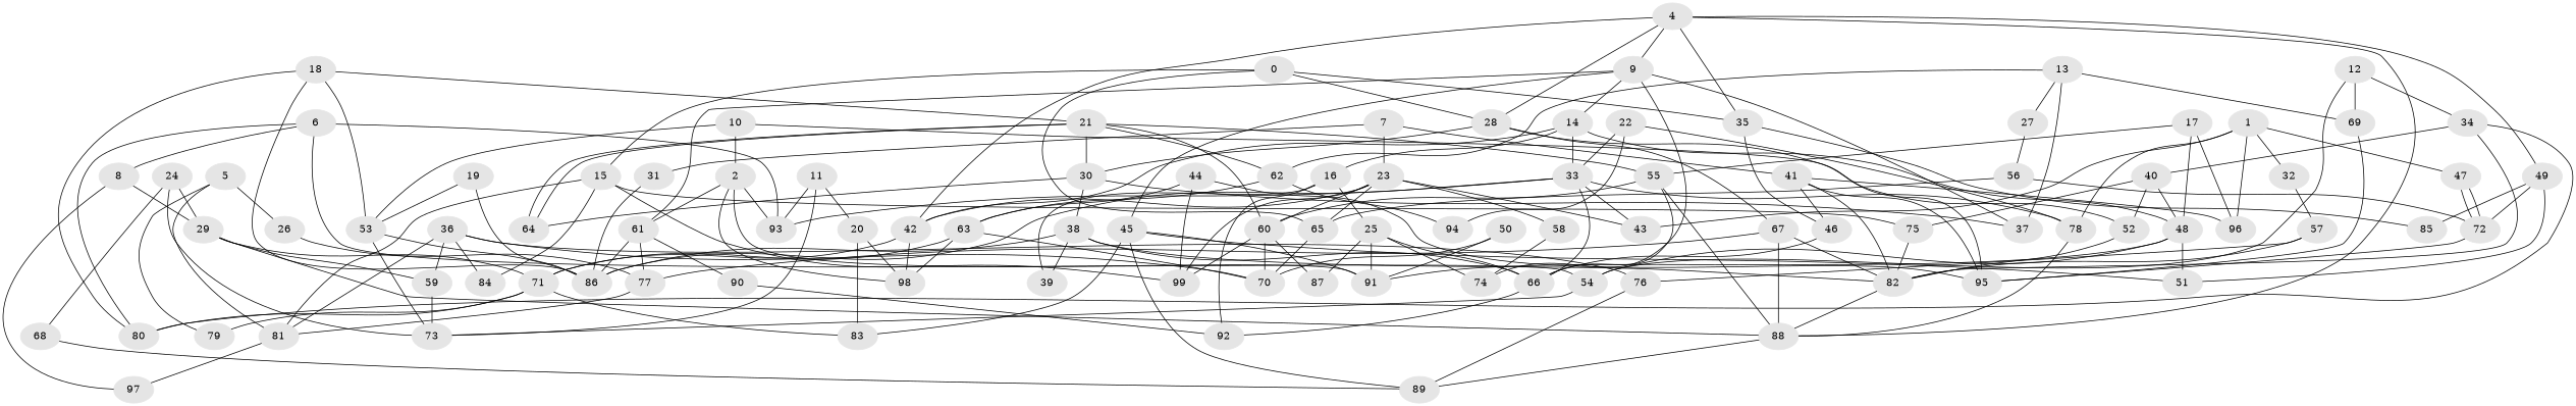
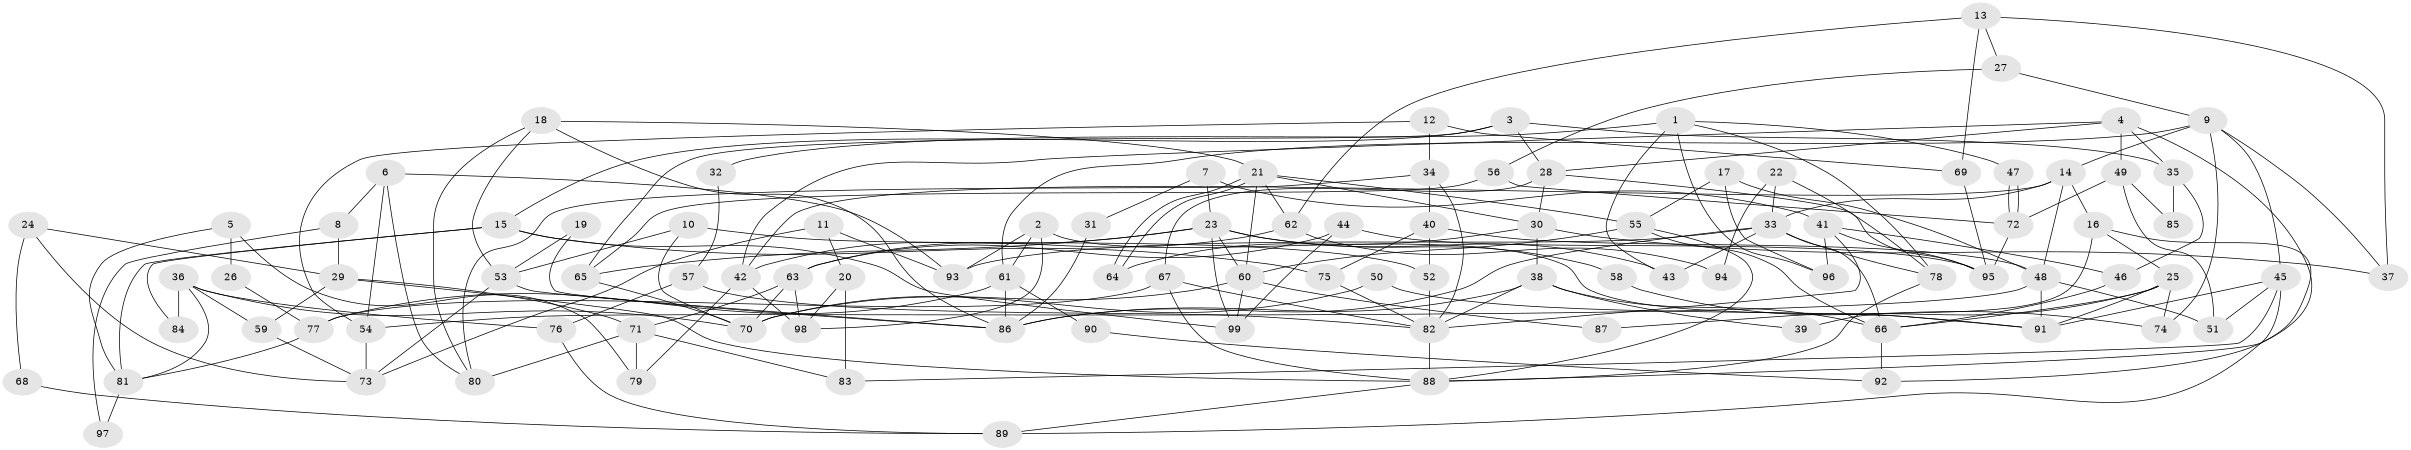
  graph {
    node [color=gray90 style=filled]
    1
    32
    43
    47
    78
    96
    57
    72
    88
    2
    61
    91
    93
    98
    86
    77
    90
-   3 [label=0]
+   3
    15
    28
    35
    65
    81
    75
    84
    99
    30
    67
    95
    46
    85
    70
    4
    9
    42
    49
    14
    37
    45
    74
    79
    51
    89
    5
    26
    97
    6
    8
    54
    80
    29
    73
    7
    23
    31
    41
    60
    58
    82
    59
    71
    16
    33
    48
    83
    10
    52
    53
    11
    20
    12
    34
    69
    40
    13
    27
    62
    56
    94
    63
    25
    39
    92
    66
    87
    17
    55
    18
    21
    64
    19
    38
    22
    24
    68
    76
    36
    44
    50
    1 -- 32
    1 -- 43
    1 -- 47
    1 -- 78
    1 -- 96
    32 -- 57
    47 -- 72
    47 -- 72
    78 -- 88
    57 -- 82
    57 -- 76
    72 -- 95
    88 -- 89
    2 -- 61
    2 -- 91
    2 -- 93
    2 -- 98
    61 -- 86
    61 -- 77
    61 -- 90
    77 -- 81
    90 -- 92
    3 -- 15
    3 -- 28
    3 -- 35
    3 -- 65
    15 -- 81
    15 -- 75
    15 -- 84
    15 -- 99
    28 -- 30
    28 -- 67
    28 -- 95
    35 -- 46
    35 -- 85
    65 -- 70
    81 -- 97
    75 -- 82
    30 -- 37
    30 -- 64
    30 -- 38
    67 -- 88
    67 -- 77
    67 -- 82
    46 -- 66
    4 -- 88
    4 -- 28
    4 -- 35
-   4 -- 9
+   27 -- 9
    4 -- 42
    4 -- 49
    9 -- 61
    9 -- 14
    9 -- 37
    9 -- 45
    9 -- 74
    42 -- 98
-   42 -- 71
+   42 -- 79
    49 -- 72
    49 -- 85
    49 -- 51
    14 -- 42
    14 -- 16
    14 -- 33
    14 -- 48
    45 -- 91
    45 -- 51
    45 -- 89
    45 -- 83
    5 -- 81
    5 -- 79
    5 -- 26
    26 -- 77
    6 -- 93
    6 -- 8
    6 -- 54
    6 -- 80
    8 -- 97
    8 -- 29
    54 -- 73
    29 -- 88
    29 -- 59
    29 -- 71
    7 -- 23
    7 -- 31
    7 -- 41
    23 -- 43
    23 -- 65
    23 -- 99
    23 -- 42
    23 -- 60
    23 -- 58
    31 -- 86
    41 -- 96
    41 -- 95
    41 -- 46
    41 -- 82
    60 -- 99
    60 -- 70
    60 -- 87
    58 -- 74
    82 -- 88
    59 -- 73
    71 -- 79
    71 -- 80
    71 -- 83
    16 -- 25
    16 -- 39
    16 -- 92
    33 -- 43
    33 -- 78
    33 -- 93
    33 -- 86
    33 -- 66
    48 -- 91
    48 -- 51
    48 -- 54
-   10 -- 2
+   10 -- 70
    10 -- 52
    10 -- 53
    52 -- 82
    53 -- 86
    53 -- 73
    11 -- 93
    11 -- 73
    11 -- 20
    20 -- 98
    20 -- 83
    12 -- 54
    12 -- 34
    12 -- 69
    34 -- 80
    34 -- 82
    34 -- 40
    69 -- 95
    40 -- 75
    40 -- 48
    40 -- 52
    13 -- 37
    13 -- 69
    13 -- 27
    13 -- 62
    27 -- 56
    62 -- 94
    62 -- 63
    56 -- 72
    56 -- 65
    63 -- 98
    63 -- 70
    63 -- 71
    25 -- 91
    25 -- 74
    25 -- 66
    25 -- 87
    66 -- 92
    17 -- 96
    17 -- 48
    17 -- 55
    55 -- 88
    55 -- 60
    55 -- 66
    18 -- 86
    18 -- 80
    18 -- 53
    18 -- 21
    21 -- 30
    21 -- 60
    21 -- 62
    21 -- 55
    21 -- 64
    21 -- 64
    19 -- 86
    19 -- 53
    38 -- 86
    38 -- 82
    38 -- 39
    38 -- 66
    22 -- 78
    22 -- 33
    22 -- 94
    24 -- 29
    24 -- 73
    24 -- 68
    68 -- 89
    76 -- 89
    36 -- 81
    36 -- 84
    36 -- 70
    36 -- 59
    36 -- 76
    44 -- 99
    44 -- 95
    44 -- 63
    50 -- 91
    50 -- 70
  }
